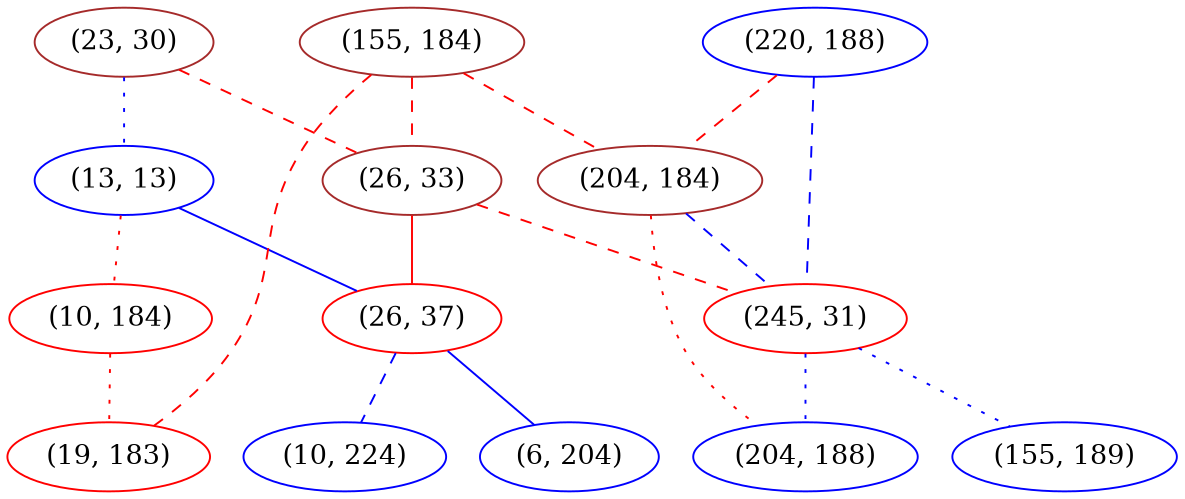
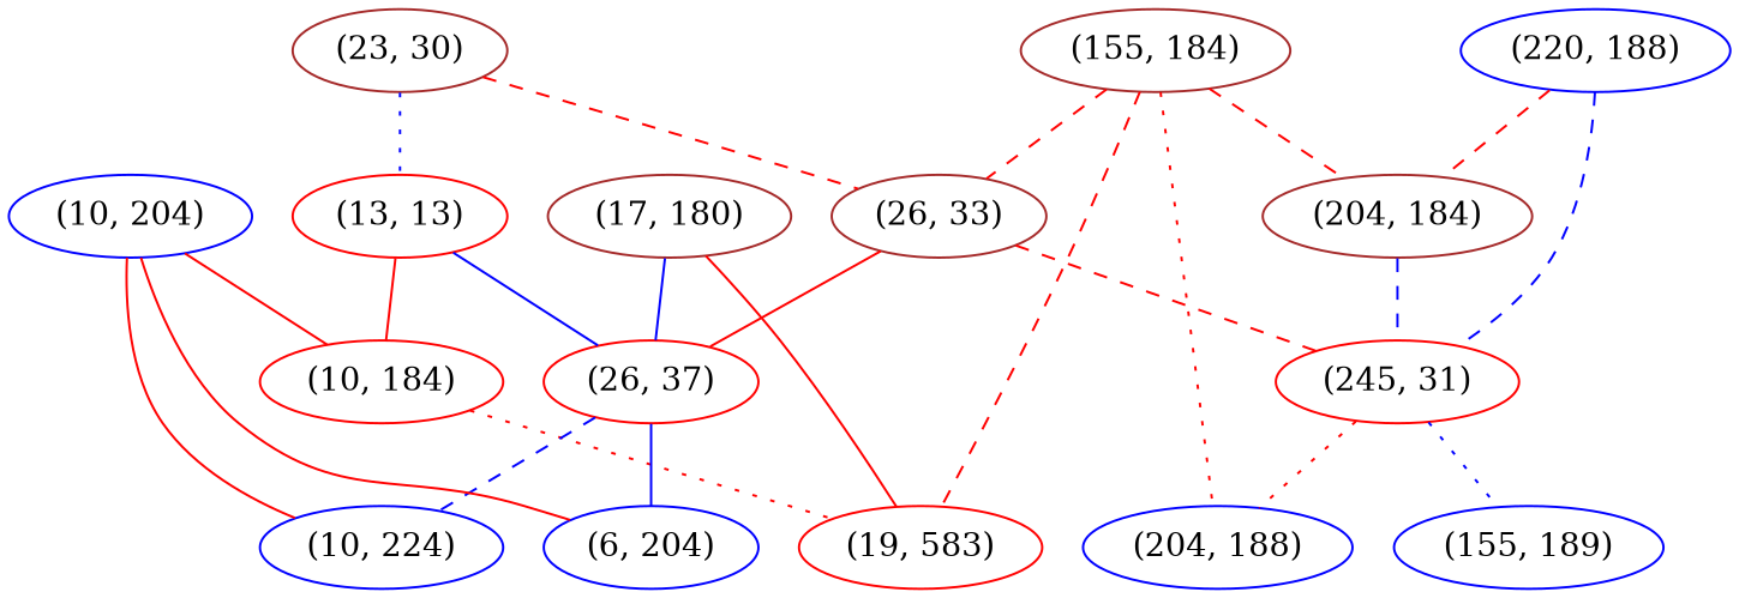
  graph {
    node [color=blue]
    edge [color=red style=dashed weight=1]
    "(23, 30)" [color=brown]
-   "(13, 13)"
+   "(13, 13)" [color=red]
    "(26, 33)" [color=brown]
    "(10, 184)" [color=red]
    "(26, 37)" [color=red]
    "(245, 31)" [color=red]
-   "(19, 183)" [color=red]
+   "(19, 183)" [color=red label="(19, 583)"]
    "(6, 204)"
    "(10, 224)"
    "(155, 189)"
    "(204, 188)"
    "(155, 184)" [color=brown]
    "(204, 184)" [color=brown]
    "(220, 188)"
+   "(10, 204)"
+   "(17, 180)" [color=brown]
    "(23, 30)" -- "(13, 13)" [color=blue style=dotted weight=3]
    "(23, 30)" -- "(26, 33)"
-   "(13, 13)" -- "(10, 184)" [style=dotted]
+   "(13, 13)" -- "(10, 184)" [style=solid]
    "(13, 13)" -- "(26, 37)" [color=blue style=solid weight=3]
    "(26, 33)" -- "(26, 37)" [style=solid]
    "(26, 33)" -- "(245, 31)"
    "(10, 184)" -- "(19, 183)" [style=dotted]
    "(26, 37)" -- "(6, 204)" [color=blue style=solid weight=3]
    "(26, 37)" -- "(10, 224)" [color=blue weight=3]
    "(245, 31)" -- "(155, 189)" [color=blue style=dotted weight=3]
-   "(245, 31)" -- "(204, 188)" [color=blue style=dotted weight=3]
+   "(245, 31)" -- "(204, 188)" [style=dotted weight=3]
    "(155, 184)" -- "(26, 33)"
    "(155, 184)" -- "(19, 183)"
    "(155, 184)" -- "(204, 184)"
    "(204, 184)" -- "(245, 31)" [color=blue weight=3]
-   "(204, 184)" -- "(204, 188)" [style=dotted]
+   "(155, 184)" -- "(204, 188)" [style=dotted]
    "(220, 188)" -- "(245, 31)" [color=blue weight=3]
    "(220, 188)" -- "(204, 184)"
+   "(10, 204)" -- "(10, 184)" [style=solid]
+   "(10, 204)" -- "(6, 204)" [style=solid]
+   "(10, 204)" -- "(10, 224)" [style=solid]
+   "(17, 180)" -- "(26, 37)" [color=blue style=solid weight=3]
+   "(17, 180)" -- "(19, 183)" [style=solid]
  }
